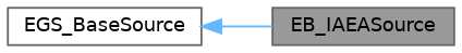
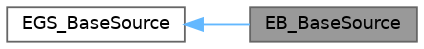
  digraph {
    rankdir=LR
    node [color=gray40 fontname=Helvetica fontsize=10 shape=box style=filled]
-   n1 [fillcolor=grey60 fontcolor=black height=0.2 label=EB_IAEASource width=0.4]
+   n1 [fillcolor=grey60 fontcolor=black height=0.2 label=EB_BaseSource width=0.4]
    n2 [fillcolor=white height=0.2 label=EGS_BaseSource width=0.4]
    n2 -> n1 [color=steelblue1 dir=back fontname=Helvetica fontsize=10 labelfontname=Helvetica labelfontsize=10 style=solid]
  }
